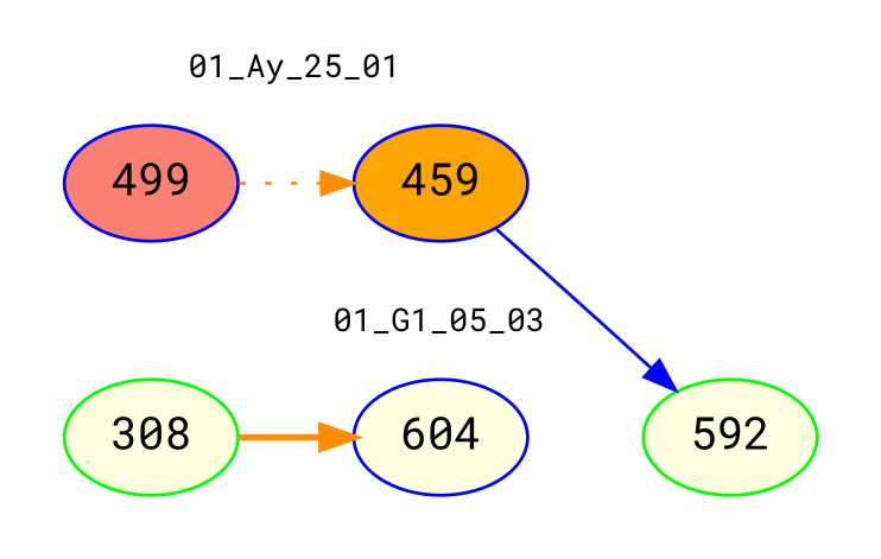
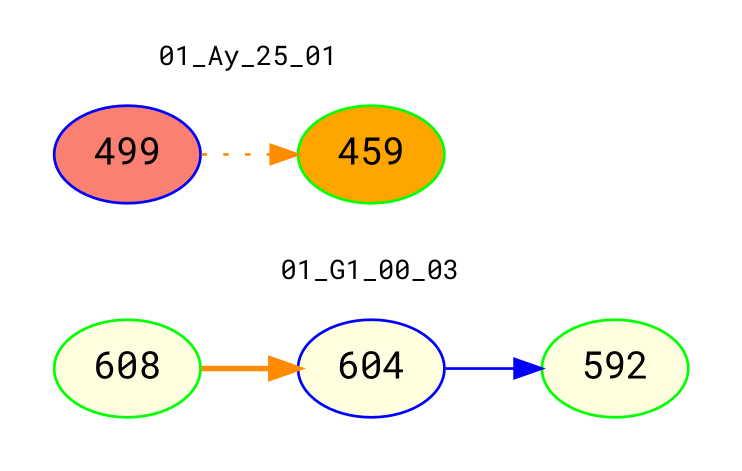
  digraph {
    fontname="Roboto Mono"
    rankdir=LR
    node [color=green fillcolor=lightyellow fontname="Roboto Mono" style=filled]
    edge [color=darkorange fontname="Roboto Mono"]
    n1 [color=blue fillcolor=salmon label=499]
-   n2 [color=blue fillcolor=orange label=459]
-   n3 [label=308]
+   n2 [fillcolor=orange label=459]
+   n3 [label=608]
    n4 [color=blue label=604]
    n5 [label=592]
    subgraph cluster_1 {
      color=white
      fontsize=10
      label="01_Ay_25_01"
      n1
      n2
    }
    subgraph cluster_2 {
      color=white
      fontsize=10
-     label="01_G1_05_03"
+     label="01_G1_00_03"
      n3
      n4
      n5
    }
    n1 -> n2 [style=dotted]
    n3 -> n4 [style=bold]
-   n2 -> n5 [color=blue style=solid]
+   n4 -> n5 [color=blue style=solid]
  }
